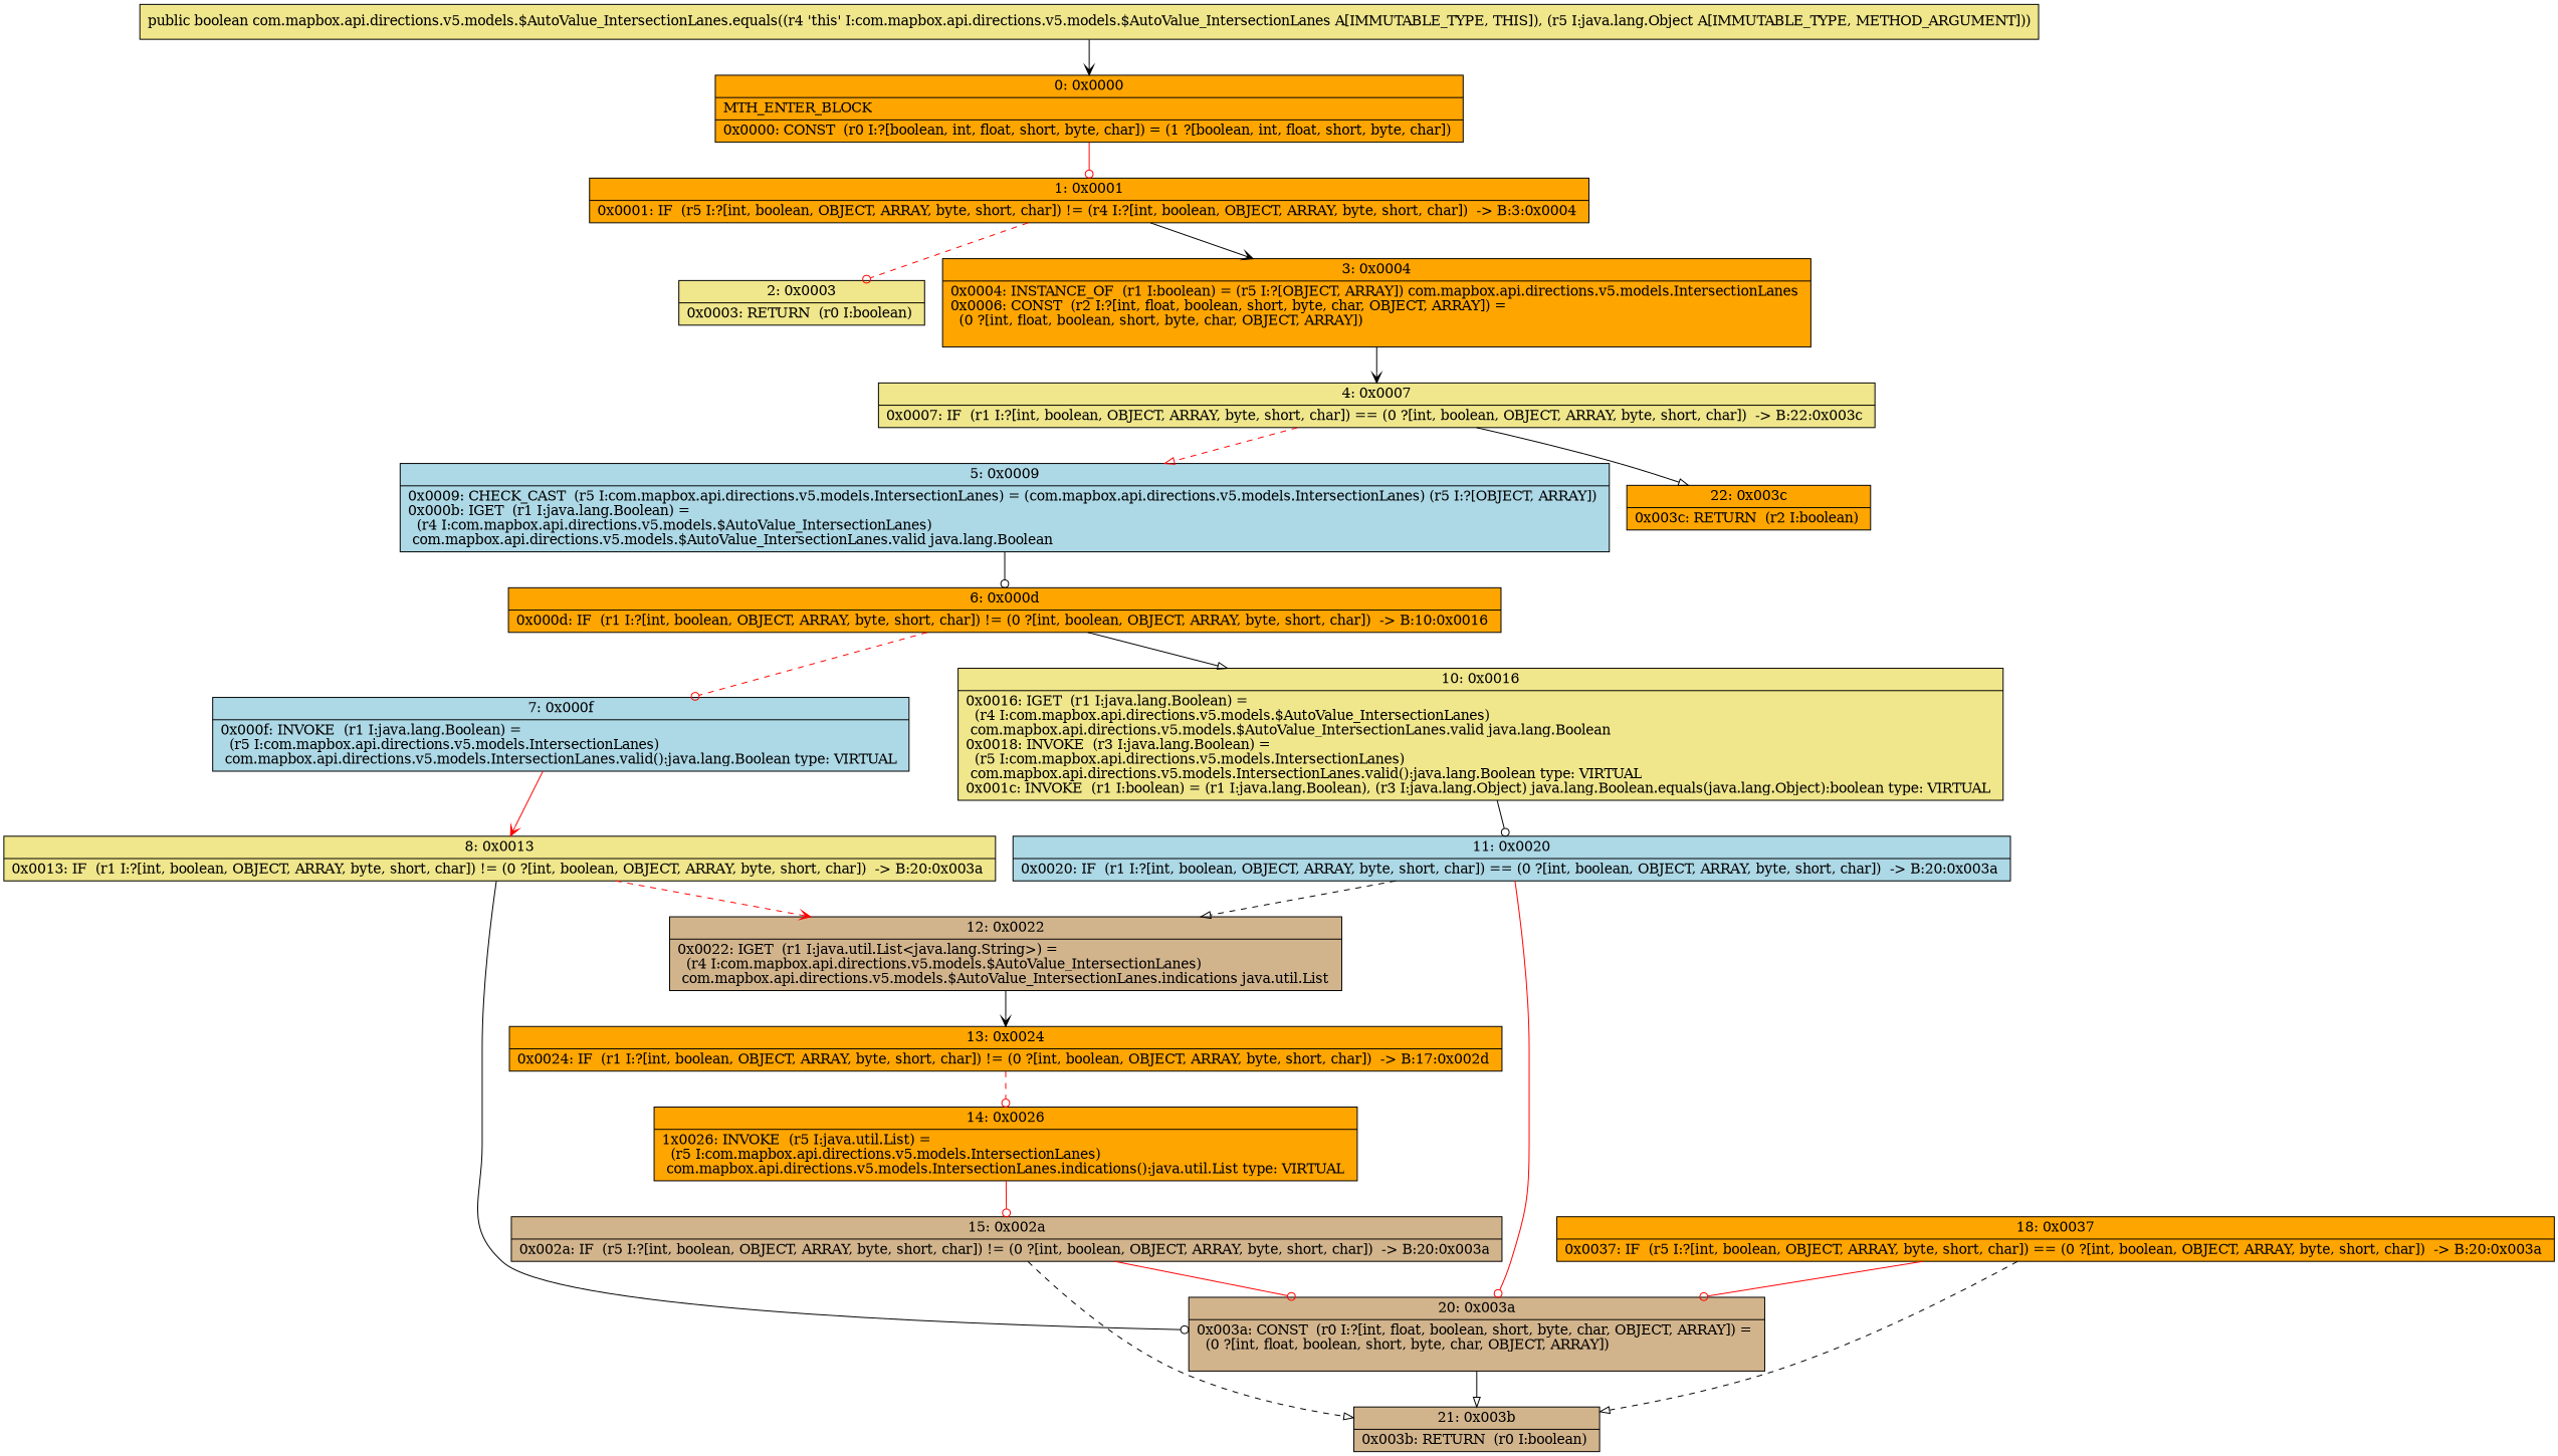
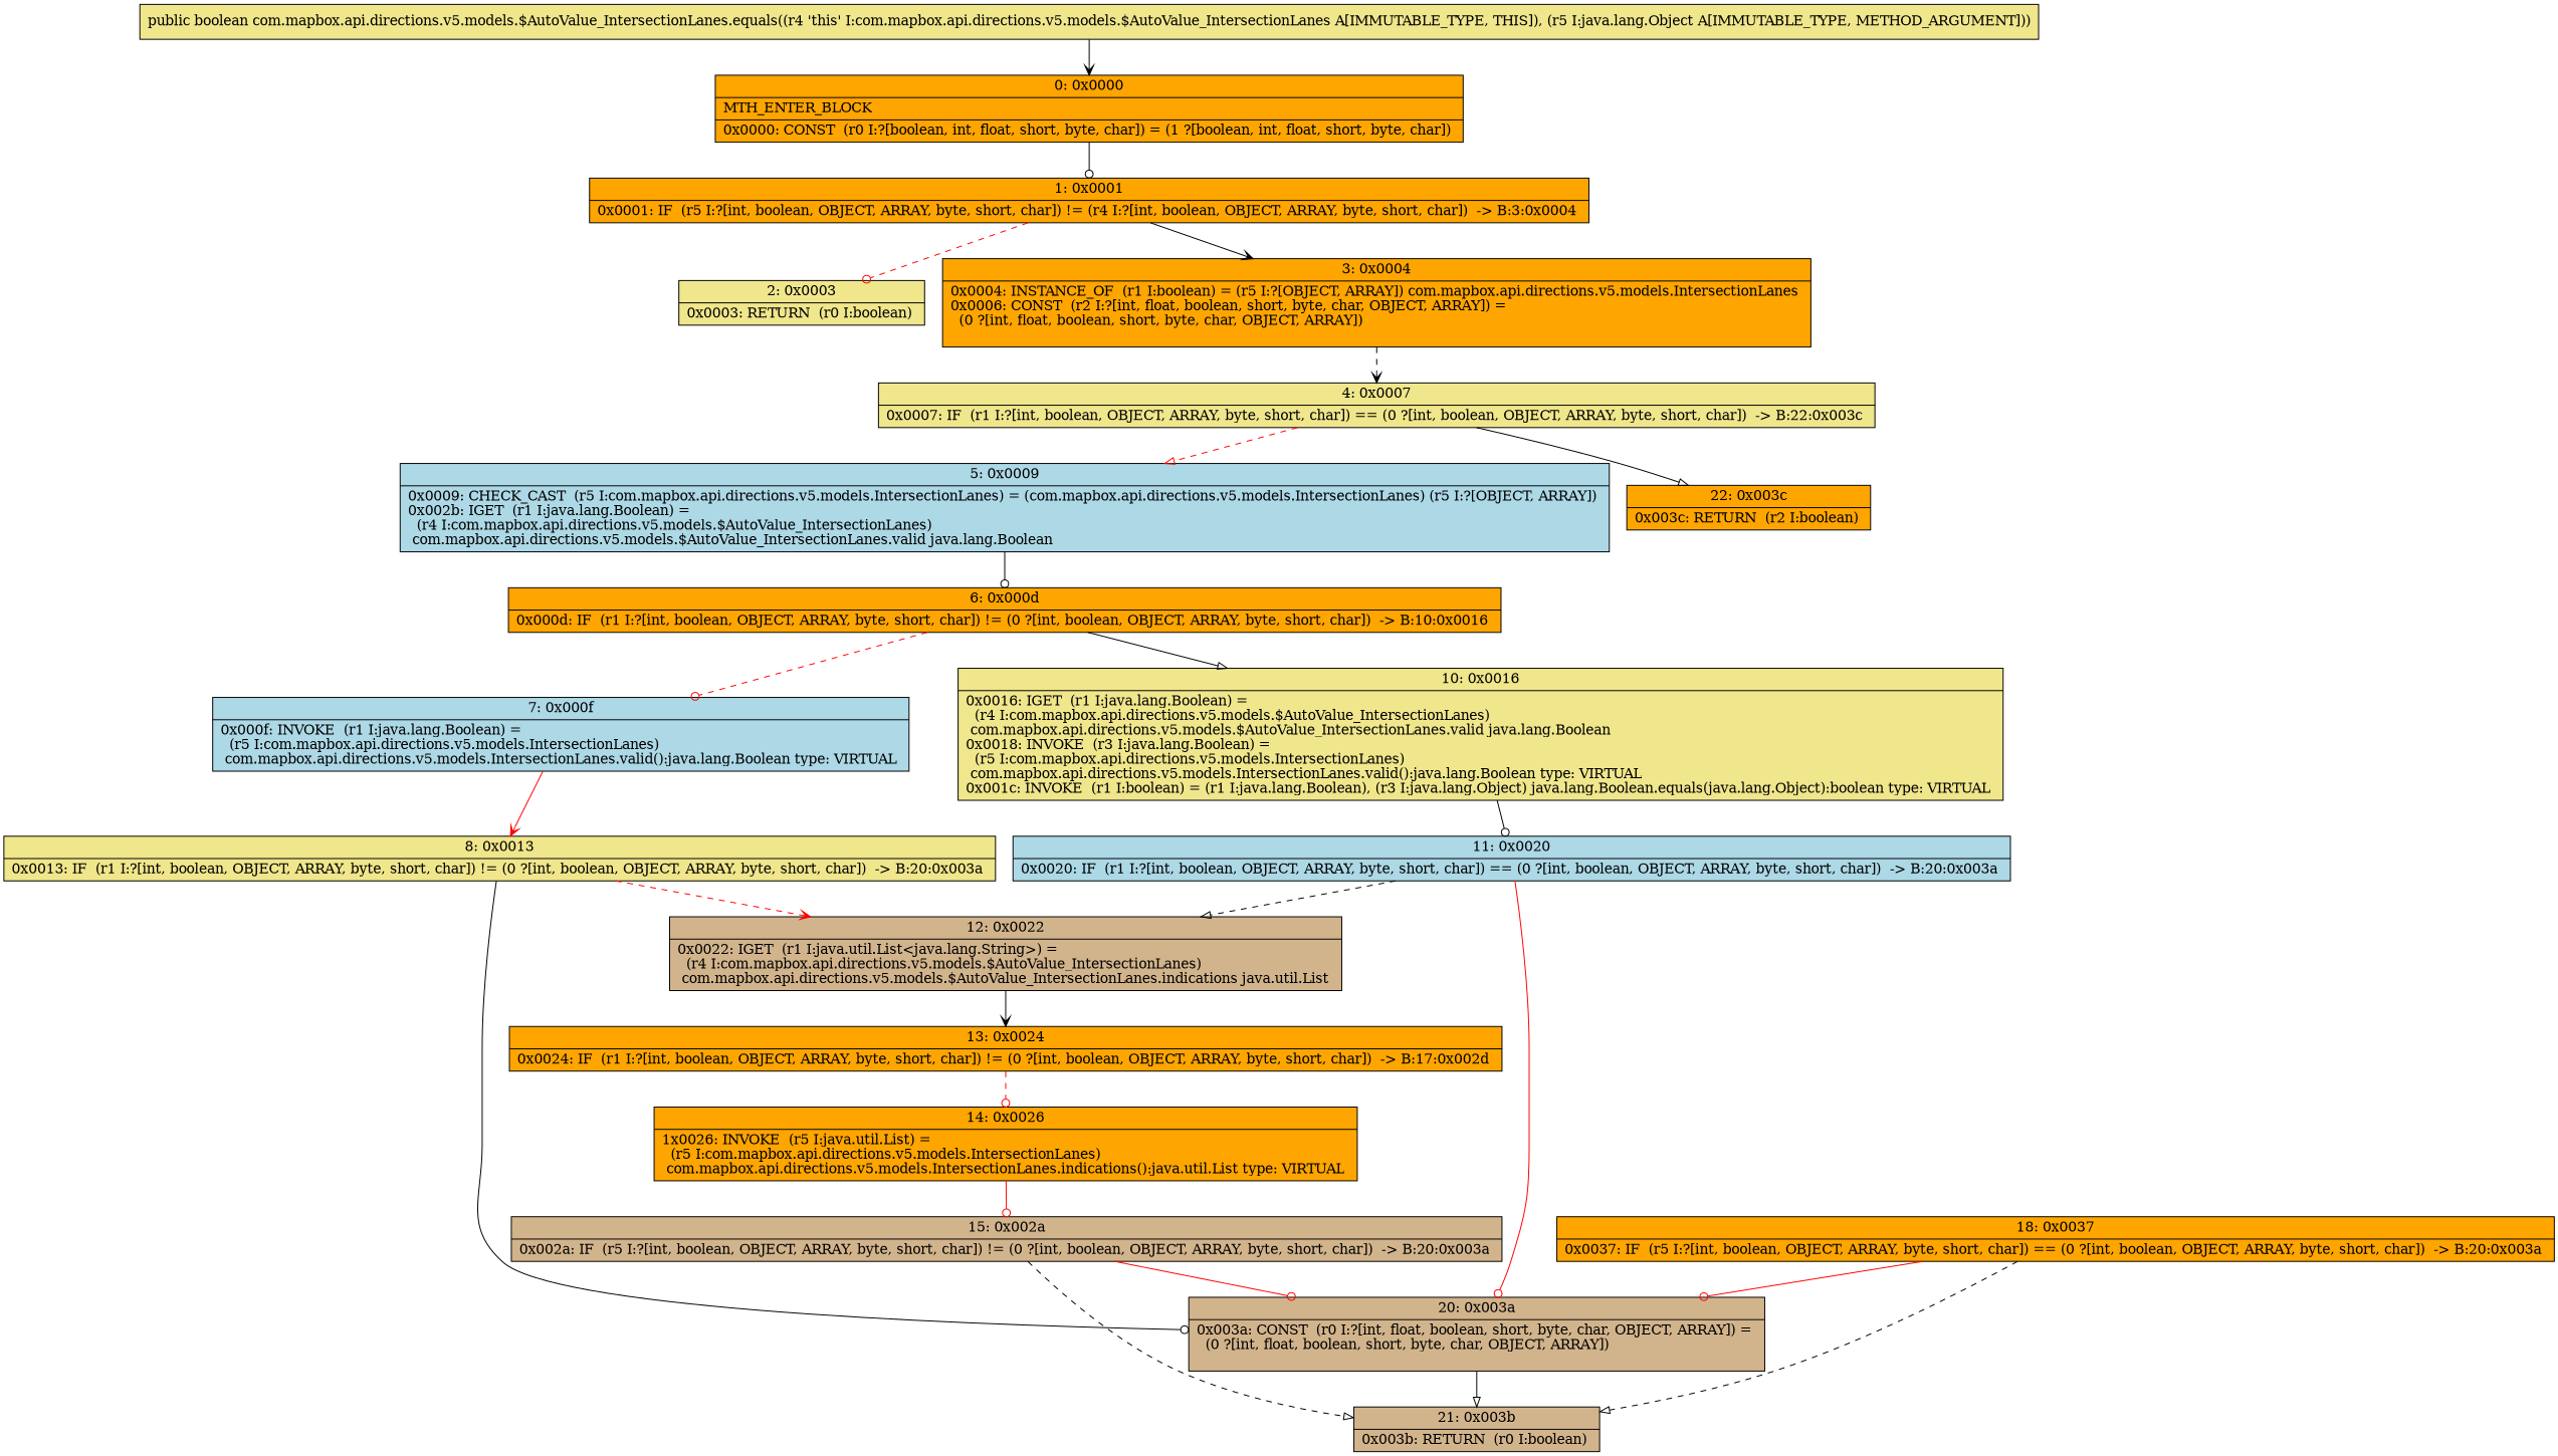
  digraph {
    node [fillcolor=orange shape=record style=filled]
    edge [arrowhead=odot color=black]
    n1 [label="{0\:\ 0x0000|MTH_ENTER_BLOCK\l|0x0000: CONST  (r0 I:?[boolean, int, float, short, byte, char]) = (1 ?[boolean, int, float, short, byte, char]) \l}"]
    n2 [label="{1\:\ 0x0001|0x0001: IF  (r5 I:?[int, boolean, OBJECT, ARRAY, byte, short, char]) != (r4 I:?[int, boolean, OBJECT, ARRAY, byte, short, char])  \-\> B:3:0x0004 \l}"]
    n3 [fillcolor=khaki label="{2\:\ 0x0003|0x0003: RETURN  (r0 I:boolean) \l}"]
    n4 [label="{3\:\ 0x0004|0x0004: INSTANCE_OF  (r1 I:boolean) = (r5 I:?[OBJECT, ARRAY]) com.mapbox.api.directions.v5.models.IntersectionLanes \l0x0006: CONST  (r2 I:?[int, float, boolean, short, byte, char, OBJECT, ARRAY]) = \l  (0 ?[int, float, boolean, short, byte, char, OBJECT, ARRAY])\l \l}"]
    n5 [fillcolor=khaki label="{4\:\ 0x0007|0x0007: IF  (r1 I:?[int, boolean, OBJECT, ARRAY, byte, short, char]) == (0 ?[int, boolean, OBJECT, ARRAY, byte, short, char])  \-\> B:22:0x003c \l}"]
-   n6 [fillcolor=lightblue label="{5\:\ 0x0009|0x0009: CHECK_CAST  (r5 I:com.mapbox.api.directions.v5.models.IntersectionLanes) = (com.mapbox.api.directions.v5.models.IntersectionLanes) (r5 I:?[OBJECT, ARRAY]) \l0x000b: IGET  (r1 I:java.lang.Boolean) = \l  (r4 I:com.mapbox.api.directions.v5.models.$AutoValue_IntersectionLanes)\l com.mapbox.api.directions.v5.models.$AutoValue_IntersectionLanes.valid java.lang.Boolean \l}"]
+   n6 [fillcolor=lightblue label="{5\:\ 0x0009|0x0009: CHECK_CAST  (r5 I:com.mapbox.api.directions.v5.models.IntersectionLanes) = (com.mapbox.api.directions.v5.models.IntersectionLanes) (r5 I:?[OBJECT, ARRAY]) \l0x002b: IGET  (r1 I:java.lang.Boolean) = \l  (r4 I:com.mapbox.api.directions.v5.models.$AutoValue_IntersectionLanes)\l com.mapbox.api.directions.v5.models.$AutoValue_IntersectionLanes.valid java.lang.Boolean \l}"]
    n7 [label="{22\:\ 0x003c|0x003c: RETURN  (r2 I:boolean) \l}"]
    n8 [label="{6\:\ 0x000d|0x000d: IF  (r1 I:?[int, boolean, OBJECT, ARRAY, byte, short, char]) != (0 ?[int, boolean, OBJECT, ARRAY, byte, short, char])  \-\> B:10:0x0016 \l}"]
    n9 [fillcolor=lightblue label="{7\:\ 0x000f|0x000f: INVOKE  (r1 I:java.lang.Boolean) = \l  (r5 I:com.mapbox.api.directions.v5.models.IntersectionLanes)\l com.mapbox.api.directions.v5.models.IntersectionLanes.valid():java.lang.Boolean type: VIRTUAL \l}"]
    n10 [fillcolor=khaki label="{10\:\ 0x0016|0x0016: IGET  (r1 I:java.lang.Boolean) = \l  (r4 I:com.mapbox.api.directions.v5.models.$AutoValue_IntersectionLanes)\l com.mapbox.api.directions.v5.models.$AutoValue_IntersectionLanes.valid java.lang.Boolean \l0x0018: INVOKE  (r3 I:java.lang.Boolean) = \l  (r5 I:com.mapbox.api.directions.v5.models.IntersectionLanes)\l com.mapbox.api.directions.v5.models.IntersectionLanes.valid():java.lang.Boolean type: VIRTUAL \l0x001c: INVOKE  (r1 I:boolean) = (r1 I:java.lang.Boolean), (r3 I:java.lang.Object) java.lang.Boolean.equals(java.lang.Object):boolean type: VIRTUAL \l}"]
    n11 [fillcolor=khaki label="{8\:\ 0x0013|0x0013: IF  (r1 I:?[int, boolean, OBJECT, ARRAY, byte, short, char]) != (0 ?[int, boolean, OBJECT, ARRAY, byte, short, char])  \-\> B:20:0x003a \l}"]
    n12 [fillcolor=lightblue label="{11\:\ 0x0020|0x0020: IF  (r1 I:?[int, boolean, OBJECT, ARRAY, byte, short, char]) == (0 ?[int, boolean, OBJECT, ARRAY, byte, short, char])  \-\> B:20:0x003a \l}"]
    n13 [fillcolor=tan label="{12\:\ 0x0022|0x0022: IGET  (r1 I:java.util.List\<java.lang.String\>) = \l  (r4 I:com.mapbox.api.directions.v5.models.$AutoValue_IntersectionLanes)\l com.mapbox.api.directions.v5.models.$AutoValue_IntersectionLanes.indications java.util.List \l}"]
    n14 [fillcolor=tan label="{20\:\ 0x003a|0x003a: CONST  (r0 I:?[int, float, boolean, short, byte, char, OBJECT, ARRAY]) = \l  (0 ?[int, float, boolean, short, byte, char, OBJECT, ARRAY])\l \l}"]
    n15 [label="{13\:\ 0x0024|0x0024: IF  (r1 I:?[int, boolean, OBJECT, ARRAY, byte, short, char]) != (0 ?[int, boolean, OBJECT, ARRAY, byte, short, char])  \-\> B:17:0x002d \l}"]
    n16 [fillcolor=tan label="{21\:\ 0x003b|0x003b: RETURN  (r0 I:boolean) \l}"]
    n17 [label="{14\:\ 0x0026|1x0026: INVOKE  (r5 I:java.util.List) = \l  (r5 I:com.mapbox.api.directions.v5.models.IntersectionLanes)\l com.mapbox.api.directions.v5.models.IntersectionLanes.indications():java.util.List type: VIRTUAL \l}"]
    n18 [fillcolor=tan label="{15\:\ 0x002a|0x002a: IF  (r5 I:?[int, boolean, OBJECT, ARRAY, byte, short, char]) != (0 ?[int, boolean, OBJECT, ARRAY, byte, short, char])  \-\> B:20:0x003a \l}"]
    n19 [label="{18\:\ 0x0037|0x0037: IF  (r5 I:?[int, boolean, OBJECT, ARRAY, byte, short, char]) == (0 ?[int, boolean, OBJECT, ARRAY, byte, short, char])  \-\> B:20:0x003a \l}"]
    n20 [fillcolor=khaki label="{public boolean com.mapbox.api.directions.v5.models.$AutoValue_IntersectionLanes.equals((r4 'this' I:com.mapbox.api.directions.v5.models.$AutoValue_IntersectionLanes A[IMMUTABLE_TYPE, THIS]), (r5 I:java.lang.Object A[IMMUTABLE_TYPE, METHOD_ARGUMENT])) }"]
-   n1 -> n2 [color=red]
+   n1 -> n2
    n2 -> n3 [color=red style=dashed]
    n2 -> n4 [arrowhead=vee]
-   n4 -> n5 [arrowhead=vee]
+   n4 -> n5 [arrowhead=vee style=dashed]
    n5 -> n6 [arrowhead=onormal color=red style=dashed]
    n5 -> n7 [arrowhead=onormal]
    n6 -> n8
    n8 -> n9 [color=red style=dashed]
    n8 -> n10 [arrowhead=onormal]
    n9 -> n11 [arrowhead=vee color=red]
    n10 -> n12
    n11 -> n13 [arrowhead=vee color=red style=dashed]
    n11 -> n14
    n12 -> n13 [arrowhead=onormal style=dashed]
    n12 -> n14 [color=red]
    n13 -> n15 [arrowhead=vee]
    n14 -> n16 [arrowhead=onormal]
    n15 -> n17 [color=red style=dashed]
    n17 -> n18 [color=red]
    n18 -> n14 [color=red]
    n18 -> n16 [arrowhead=onormal style=dashed]
    n19 -> n14 [color=red]
    n19 -> n16 [arrowhead=onormal style=dashed]
    n20 -> n1 [arrowhead=vee]
  }
